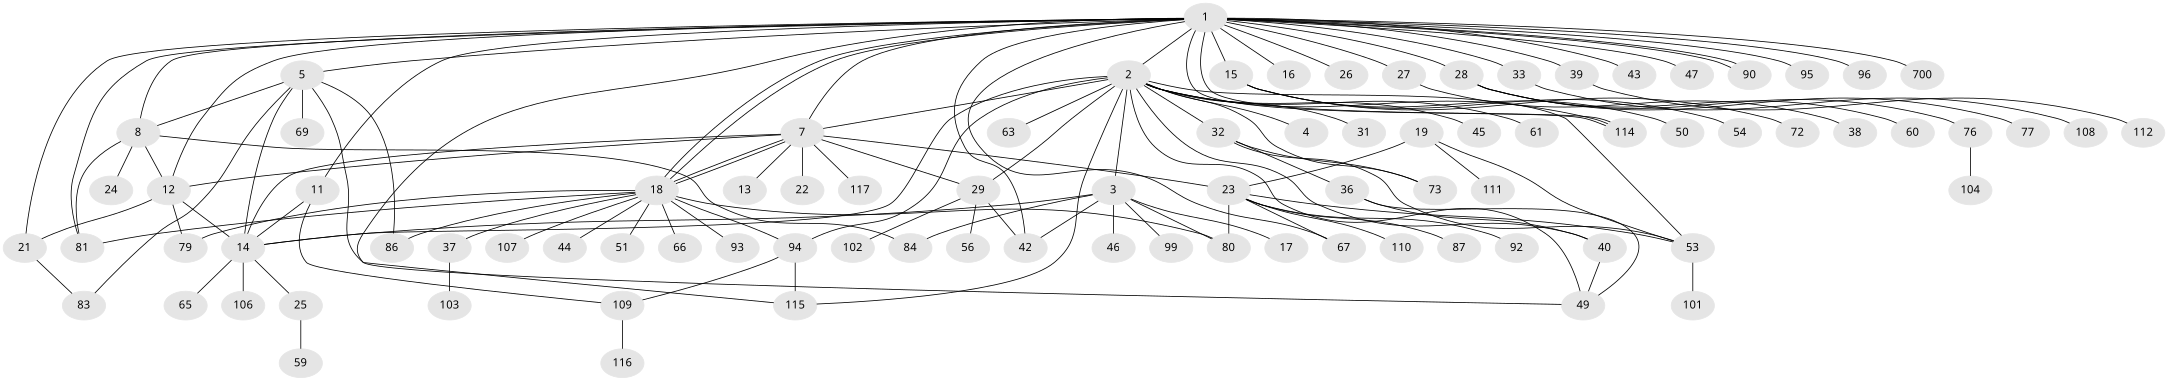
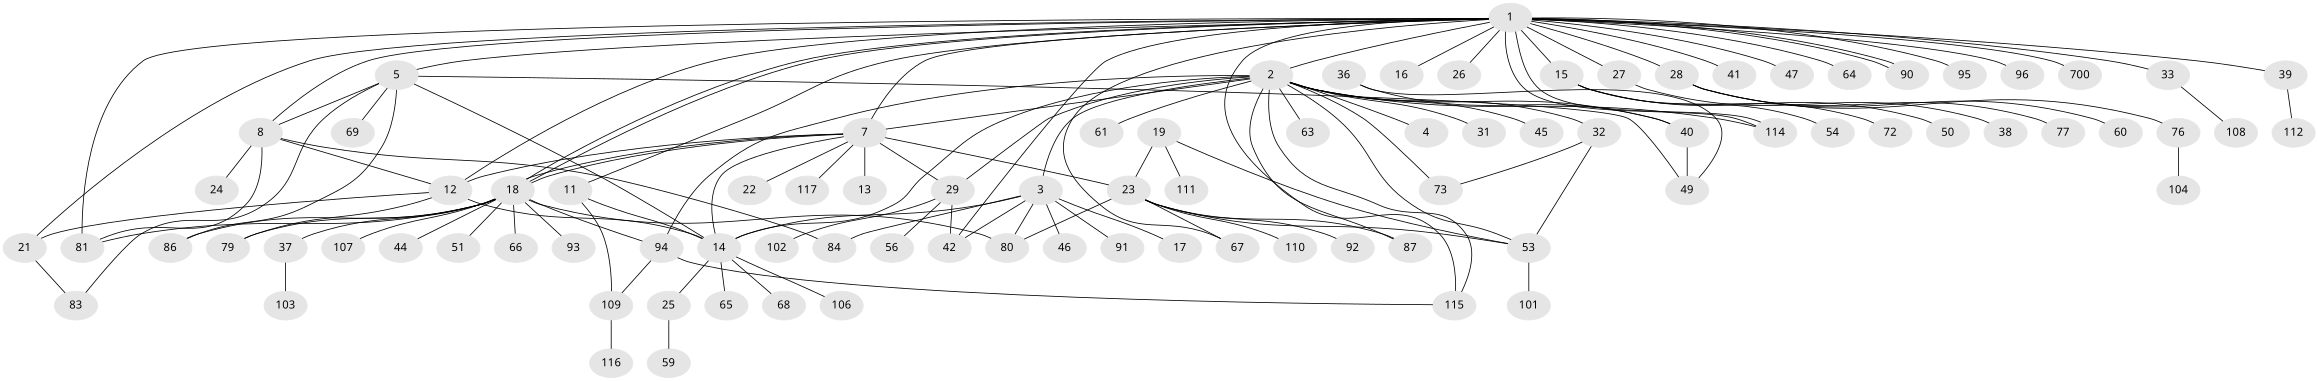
  graph {
    fontname="Noto Sans"
    node [color=gray90 fontname="Noto Sans" style=filled]
    edge [fontname="Noto Sans"]
    1 [super="+34"]
    2 [super="+10"]
    5 [super="+78"]
    7 [super="+9"]
    8 [super="+74"]
    11
    12 [super="+35"]
    15 [super="+48"]
    16
    18 [super="+30"]
    21 [super="+52"]
    26
    27
    28 [super="+113"]
    33
    39 [super="+70"]
-   41 [label=43]
+   41
    42
    47
+   64
    67 [super="+82"]
    81 [super="+85"]
    90 [super="+118"]
    95
    96
    n26 [label=700]
    114
    115
    3 [super="+6"]
    4
    14 [super="+43"]
    29 [super="+55"]
    31
    32
    40
    45
    49 [super="+105"]
    53 [super="+62"]
    61
    63
    73 [super="+75"]
    94
    69
    83 [super="+89"]
    86
    13 [super="+58"]
    22
    23 [super="+57"]
    117
    84
    24
    109
    79
    50
    54
    72
    80 [super="+88"]
    37
    44
    51 [super="+71"]
    66
    93
    107
    38
    60
    76 [super="+91"]
    77
    108
    112
    17
    46
-   99
+   99 [label=91]
    25
    65
+   68
    106
    56
    102
    36 [super="+98"]
    101
    87
    92
    110
    116
    59
    19 [super="+20"]
    111
    103
    104
    1 -- 2
    1 -- 5
    1 -- 7
    1 -- 8
    1 -- 11
    1 -- 12
    1 -- 15
    1 -- 16
    1 -- 18
    1 -- 18
    1 -- 21
    1 -- 26
    1 -- 27
    1 -- 28
    1 -- 33
    1 -- 39
    1 -- 41
    1 -- 42
    1 -- 47 [weight=2]
+   1 -- 64
    1 -- 67
    1 -- 81
    1 -- 90
    1 -- 90
    1 -- 95
    1 -- 96
    1 -- n26
    1 -- 114
    1 -- 114
    1 -- 115
    2 -- 7 [weight=2]
    2 -- 114
    2 -- 115
    2 -- 3
    2 -- 4
    2 -- 14 [weight=2]
    2 -- 29
    2 -- 31
    2 -- 32
    2 -- 40
    2 -- 45
-   2 -- 49
+   2 -- 87
    2 -- 53
    2 -- 61
    2 -- 63
    2 -- 73
    2 -- 94
    5 -- 8
    5 -- 14
    5 -- 49
    5 -- 69
    5 -- 83
    5 -- 86
    7 -- 12
    7 -- 18
    7 -- 18
    7 -- 14
    7 -- 29
    7 -- 13 [weight=2]
    7 -- 22
    7 -- 23
    7 -- 117
    8 -- 12
    8 -- 81
    8 -- 84
    8 -- 24
    11 -- 14
    11 -- 109
    12 -- 21
    12 -- 14
    12 -- 79
    15 -- 50
    15 -- 54
    15 -- 72
    18 -- 81
    18 -- 94
    18 -- 86
    18 -- 79
    18 -- 80
    18 -- 37
    18 -- 44
    18 -- 51
    18 -- 66
    18 -- 93
    18 -- 107
    21 -- 83
    27 -- 38
    28 -- 60
    28 -- 76
    28 -- 77
    33 -- 108
    39 -- 112
    3 -- 42
    3 -- 14
    3 -- 84
    3 -- 80
    3 -- 17
    3 -- 46
    3 -- 99
    14 -- 25
    14 -- 65
+   14 -- 68
    14 -- 106
    29 -- 42
    29 -- 56
    29 -- 102
    32 -- 53
    32 -- 73
-   32 -- 36
    40 -- 49
    53 -- 101
    94 -- 115
    94 -- 109
    23 -- 67
    23 -- 53
    23 -- 80
    23 -- 87
    23 -- 92
    23 -- 110
    109 -- 116
    37 -- 103
    76 -- 104
    25 -- 59
    36 -- 40
    36 -- 49
    19 -- 53
    19 -- 23
    19 -- 111
  }
